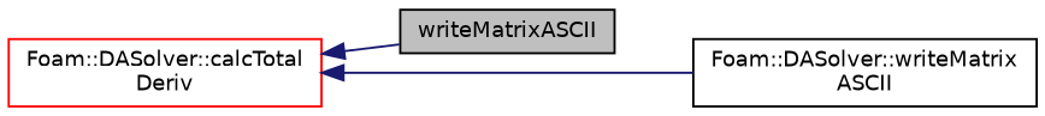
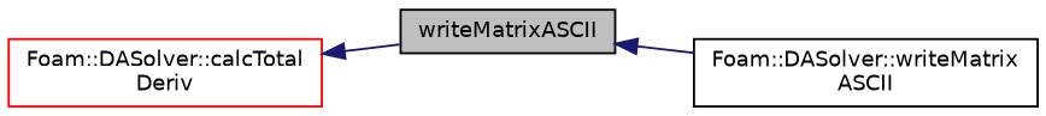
  digraph {
    rankdir=LR
    node [color=black fontname=Helvetica fontsize=10 shape=record]
    edge [color=midnightblue dir=back fontname=Helvetica fontsize=10 labelfontname=Helvetica labelfontsize=10 style=solid]
    n1 [fillcolor=grey75 fontcolor=black height=0.2 label=writeMatrixASCII style=filled width=0.4]
    n2 [height=0.2 label="Foam::DASolver::writeMatrix\lASCII" width=0.4]
    n3 [color=red height=0.2 label="Foam::DASolver::calcTotal\lDeriv" width=0.4]
-   n3 -> n2
+   n1 -> n2
    n3 -> n1
  }
